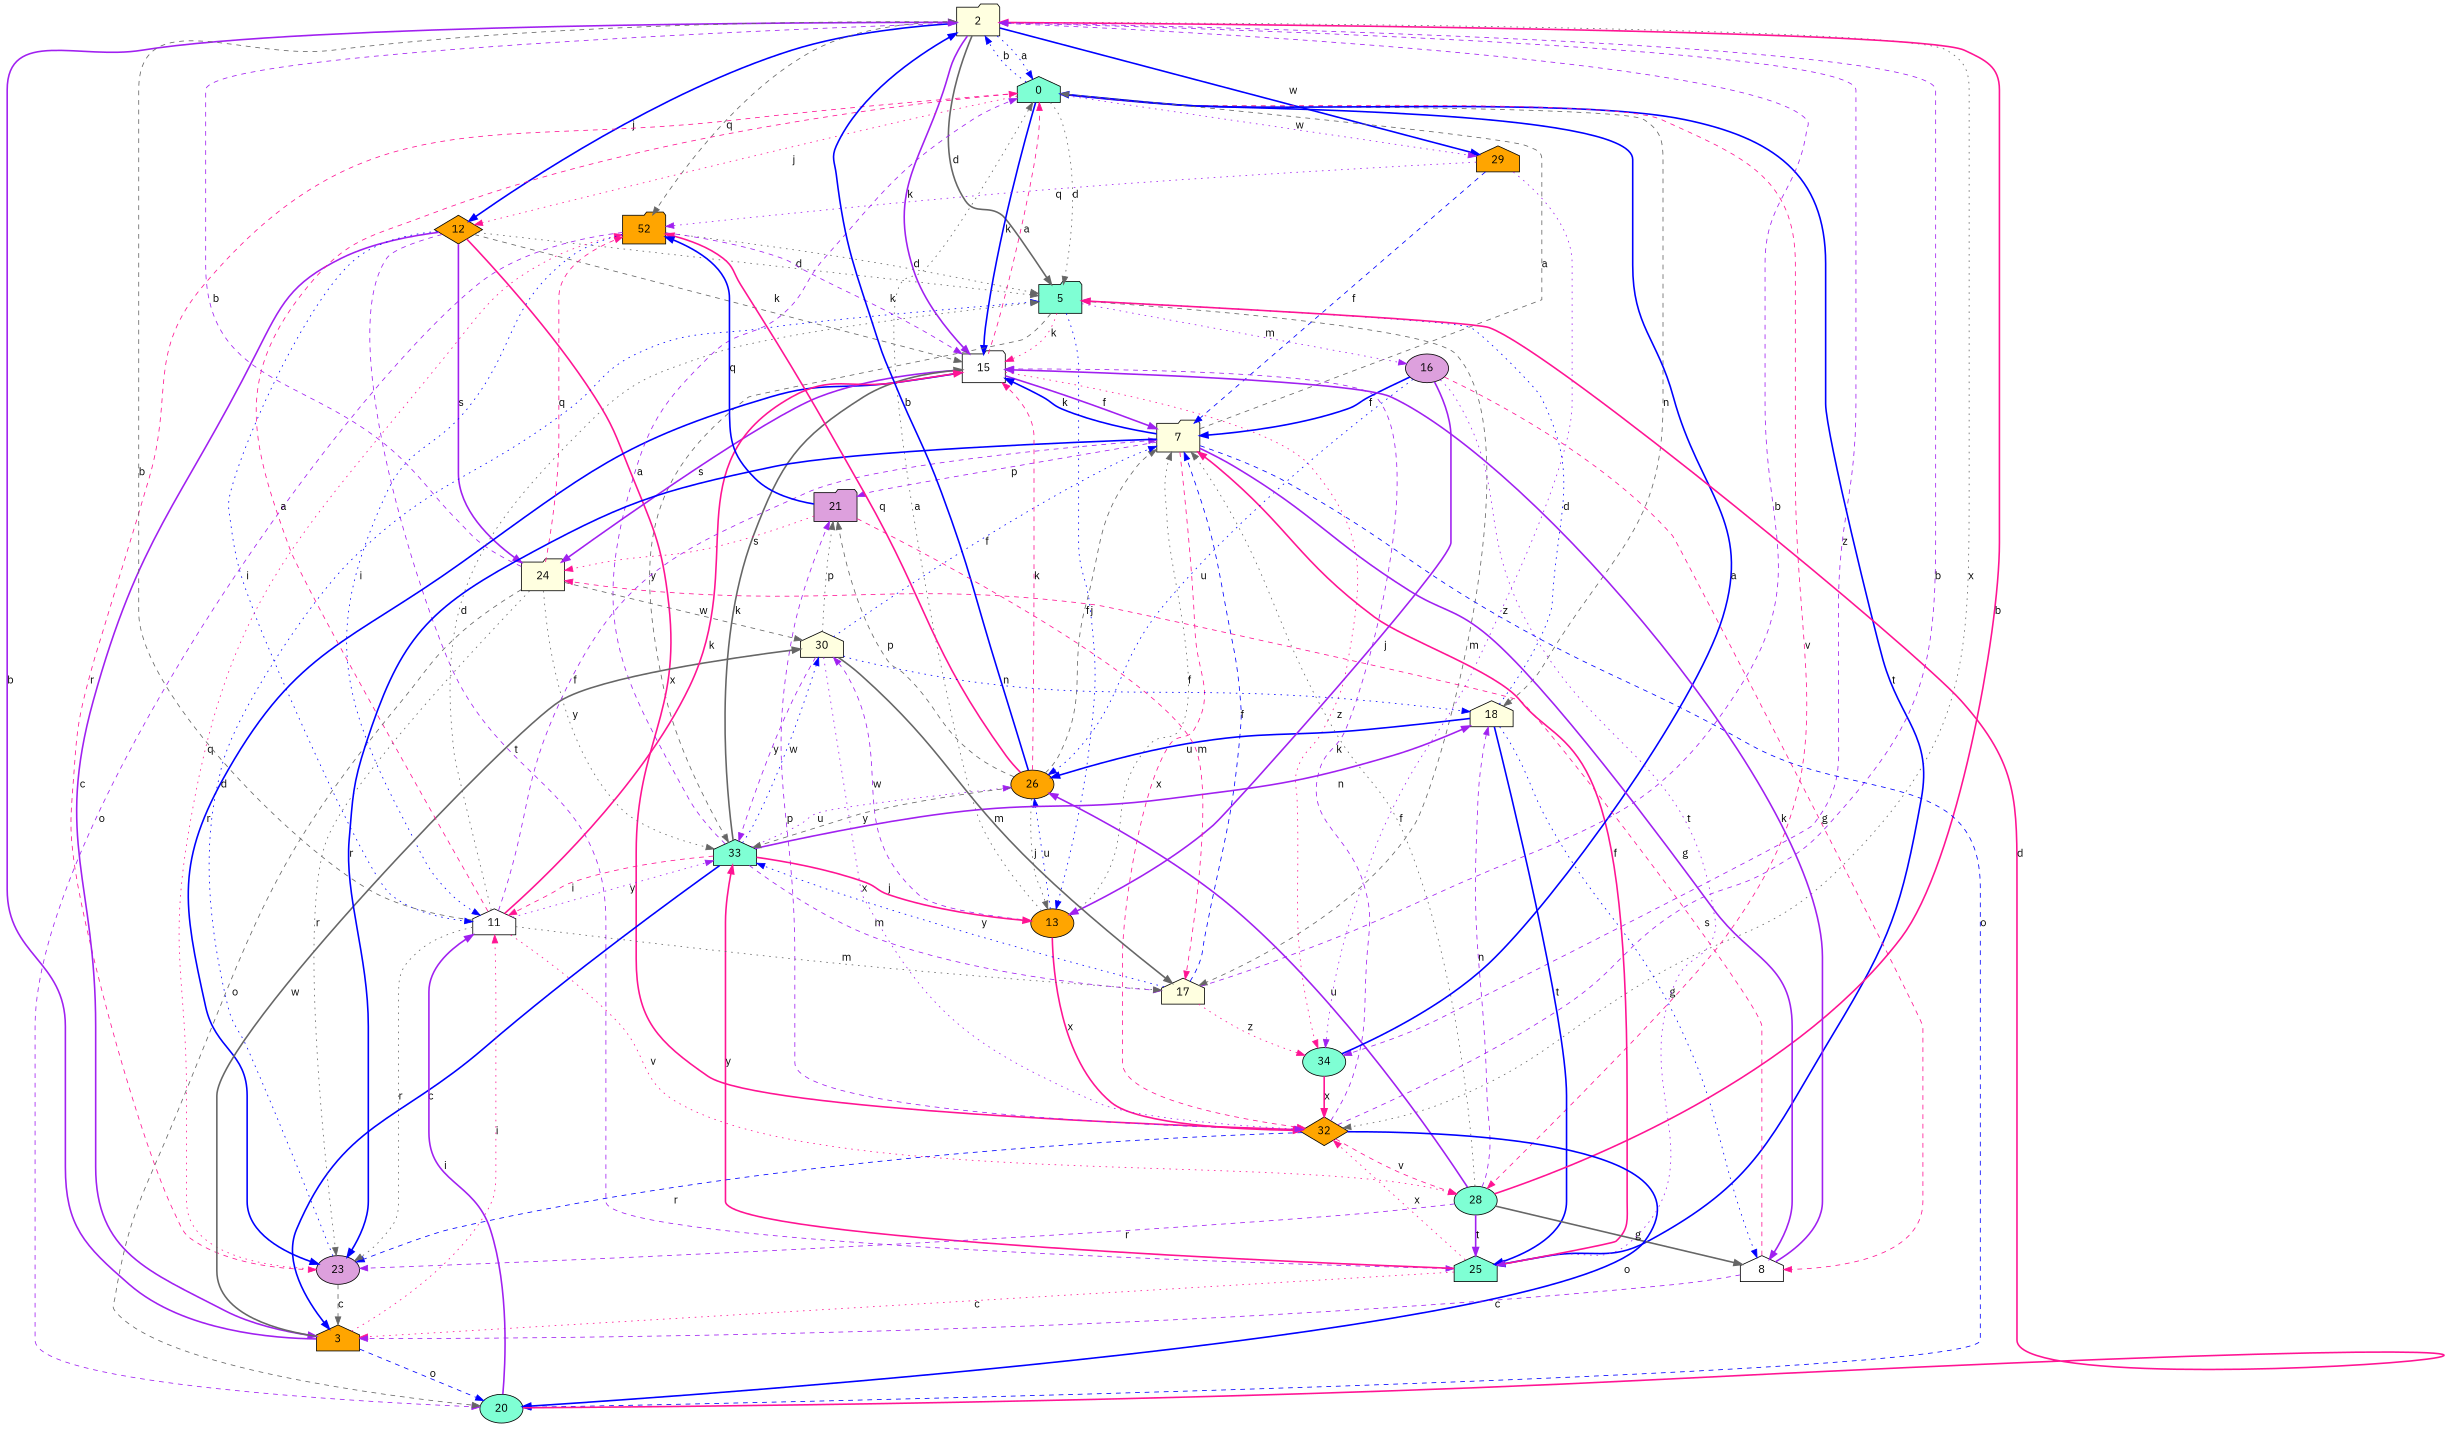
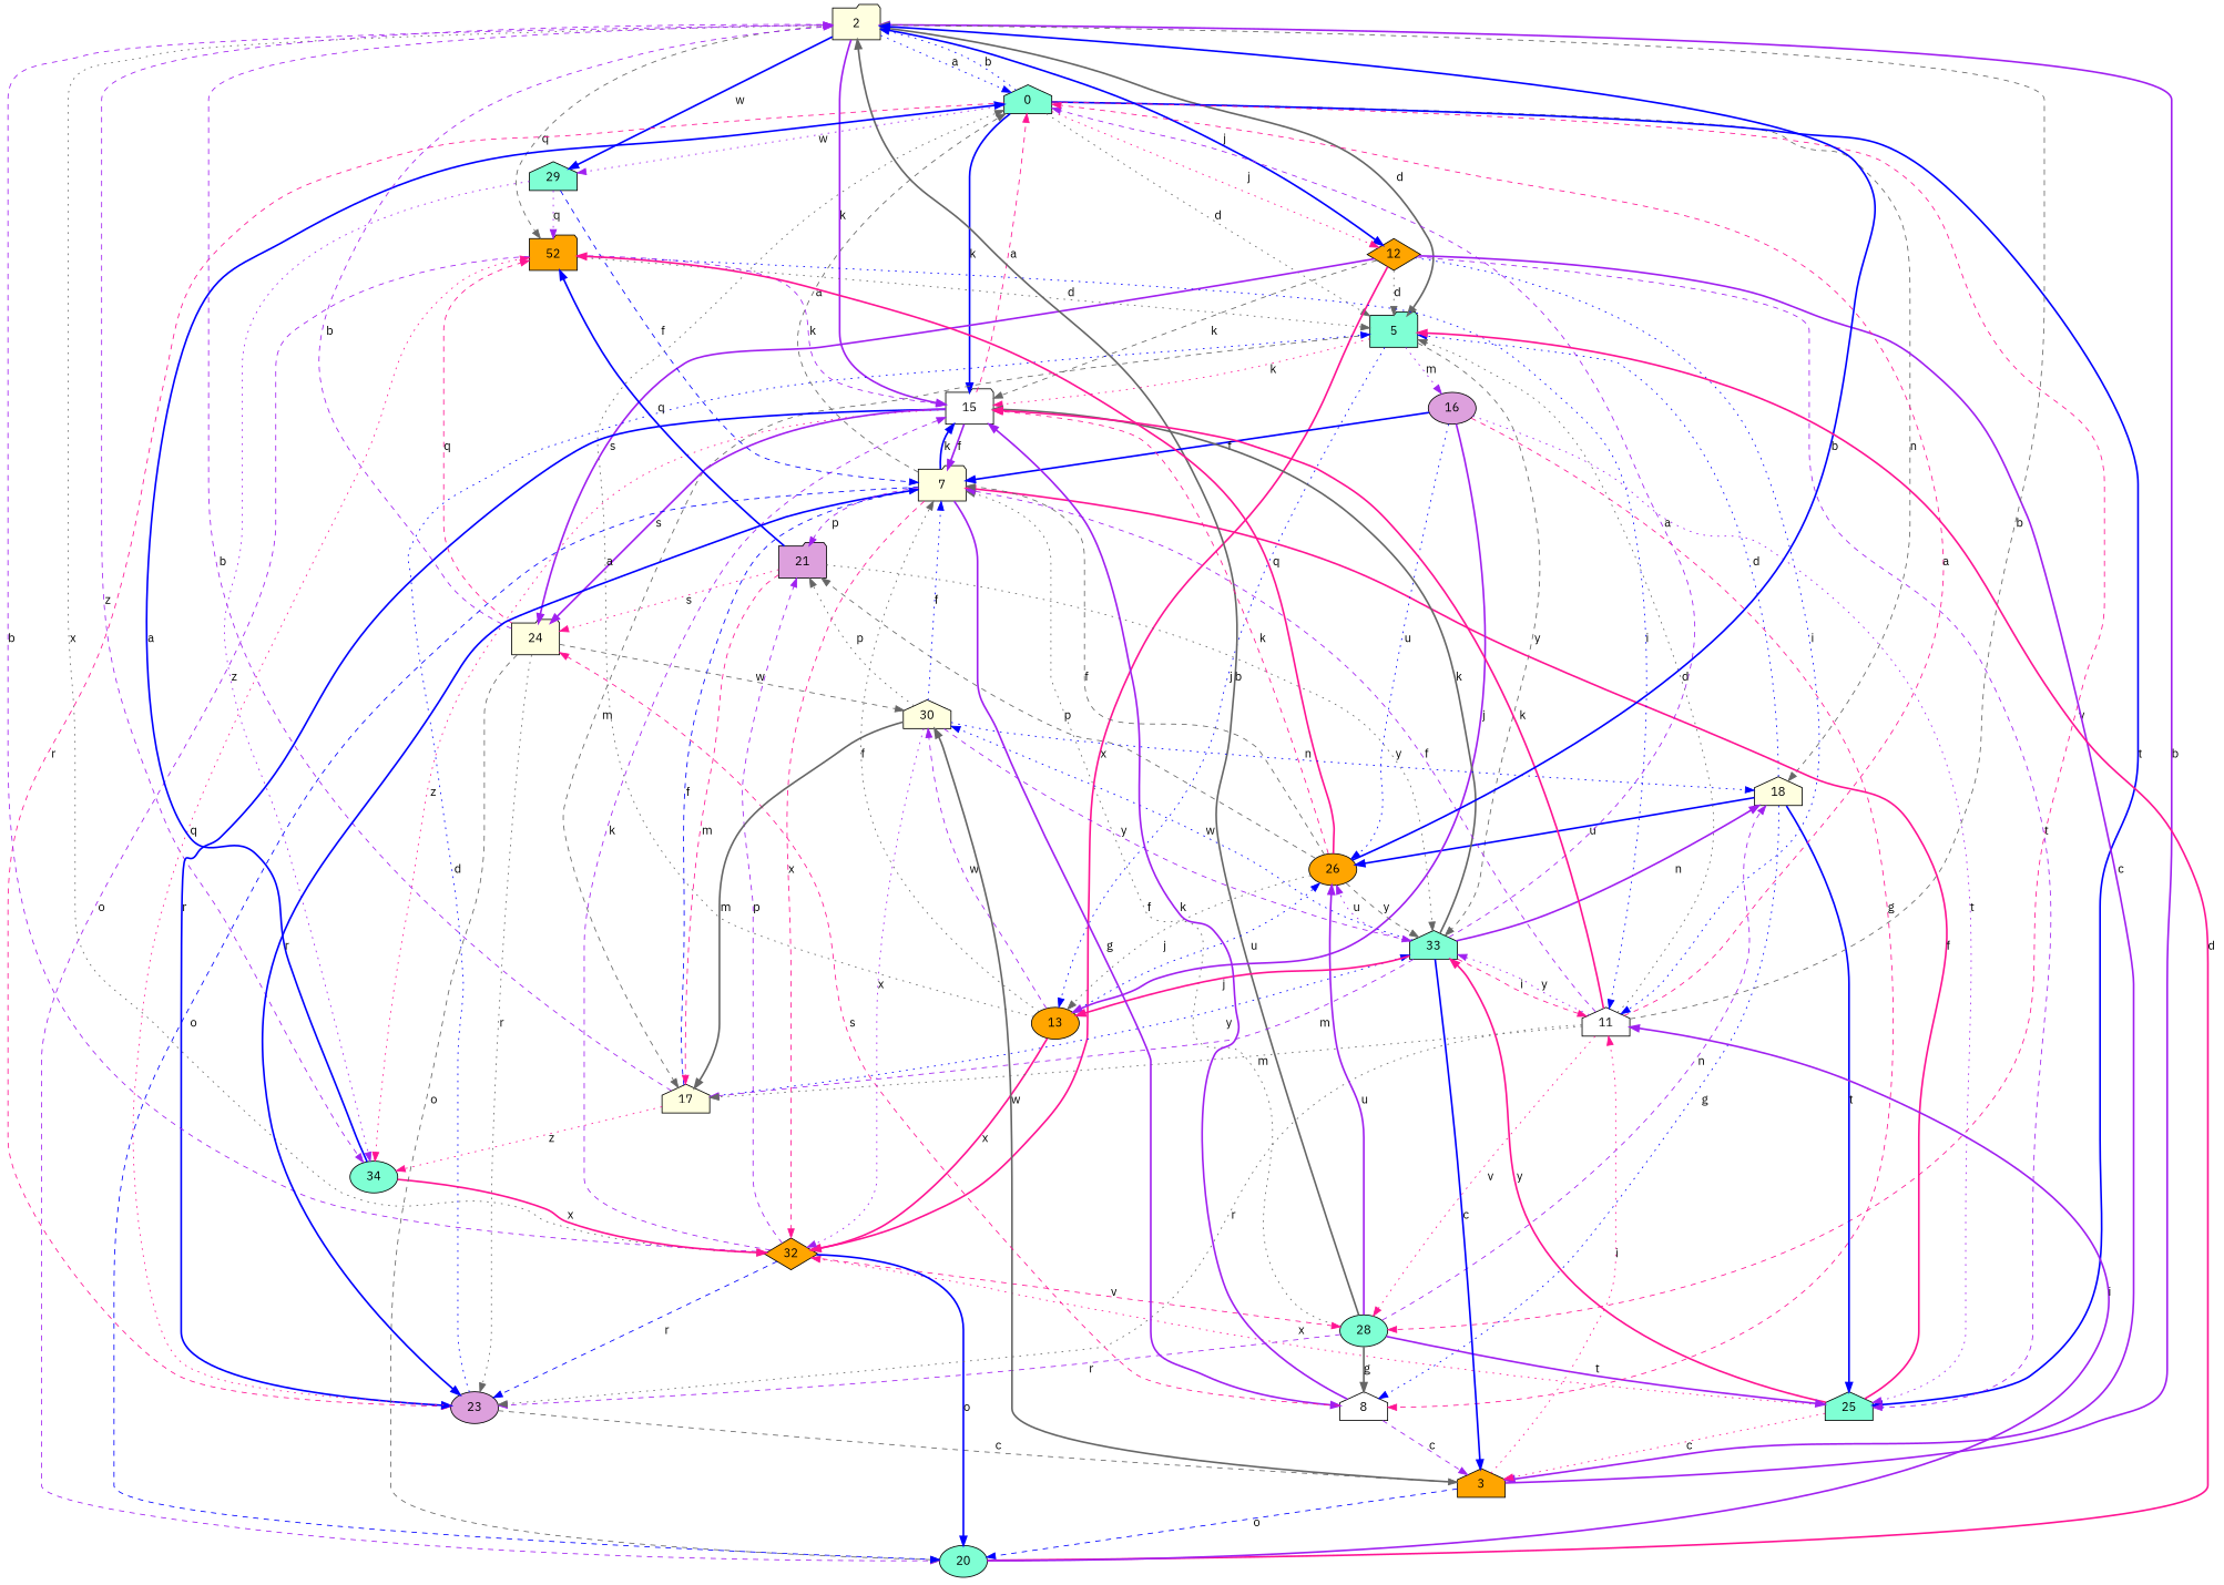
  strict digraph {
    fontname="IBM Plex Sans"
    node [fillcolor=aquamarine fontname="IBM Plex Sans" shape=house style=filled]
    edge [color=purple fontname="IBM Plex Sans" style=dashed]
    2 [fillcolor=lightyellow shape=folder]
    0
    5 [shape=folder]
    12 [fillcolor=orange shape=diamond]
    15 [fillcolor=white shape=folder]
    18 [fillcolor=lightyellow]
    23 [fillcolor=plum shape=ellipse]
    25
    28 [shape=ellipse]
-   29 [fillcolor=orange]
+   29
    n11 [fillcolor=orange label=52 shape=folder]
    32 [fillcolor=orange shape=diamond]
    34 [shape=ellipse]
    13 [fillcolor=orange shape=ellipse]
    16 [fillcolor=plum shape=ellipse]
    17 [fillcolor=lightyellow]
    33
    3 [fillcolor=orange]
    11 [fillcolor=white]
    24 [fillcolor=lightyellow shape=folder]
    7 [fillcolor=lightyellow shape=folder]
    8 [fillcolor=white]
    26 [fillcolor=orange shape=ellipse]
    20 [shape=ellipse]
    21 [fillcolor=plum shape=folder]
    30 [fillcolor=lightyellow]
    2 -> 0 [color=blue label=a style=dotted]
    2 -> 5 [color=gray40 label=d style=bold]
    2 -> 12 [color=blue label=j style=bold]
    2 -> 15 [label=k style=bold]
    2 -> 29 [color=blue label=w style=bold]
    2 -> n11 [color=gray40 label=q]
    2 -> 32 [color=gray40 label=x style=dotted]
    2 -> 34 [label=z]
    0 -> 2 [color=blue label=b style=dotted]
    0 -> 5 [color=gray40 label=d style=dotted]
    0 -> 12 [color=deeppink label=j style=dotted]
    0 -> 15 [color=blue label=k style=bold]
    0 -> 18 [color=gray40 label=n]
    0 -> 23 [color=deeppink label=r]
    0 -> 25 [color=blue label=t style=bold]
    0 -> 28 [color=deeppink label=v]
    0 -> 29 [label=w style=dotted]
    5 -> 15 [color=deeppink label=k style=dotted]
    5 -> 13 [color=blue label=j style=dotted]
    5 -> 16 [label=m style=dotted]
    5 -> 17 [color=gray40 label=m]
    5 -> 33 [color=gray40 label=y]
    12 -> 5 [color=gray40 label=d style=dotted]
    12 -> 15 [color=gray40 label=k]
    12 -> 25 [label=t]
    12 -> 32 [color=deeppink label=x style=bold]
    12 -> 3 [label=c style=bold]
    12 -> 11 [color=blue label=i style=dotted]
    12 -> 24 [label=s style=bold]
    15 -> 0 [color=deeppink label=a]
    15 -> 23 [color=blue label=r style=bold]
    15 -> 34 [color=deeppink label=z style=dotted]
    15 -> 24 [label=s style=bold]
    15 -> 7 [label=f style=bold]
    18 -> 5 [color=blue label=d style=dotted]
    18 -> 25 [color=blue label=t style=bold]
    18 -> 8 [color=blue label=g style=dotted]
    18 -> 26 [color=blue label=u style=bold]
    23 -> 5 [color=blue label=d style=dotted]
    23 -> n11 [color=deeppink label=q style=dotted]
    23 -> 3 [color=gray40 label=c]
    25 -> 32 [color=deeppink label=x style=dotted]
    25 -> 33 [color=deeppink label=y style=bold]
    25 -> 3 [color=deeppink label=c style=dotted]
    25 -> 7 [color=deeppink label=f style=bold]
-   28 -> 2 [color=deeppink label=b style=bold]
+   28 -> 2 [color=gray40 label=b style=bold]
    28 -> 18 [label=n]
    28 -> 23 [label=r]
    28 -> 25 [label=t style=bold]
    28 -> 7 [color=gray40 label=f style=dotted]
    28 -> 8 [color=gray40 label=g style=bold]
    28 -> 26 [label=u style=bold]
    29 -> n11 [label=q style=dotted]
    29 -> 34 [label=z style=dotted]
    29 -> 7 [color=blue label=f]
    n11 -> 5 [color=gray40 label=d style=dotted]
    n11 -> 15 [label=k]
    n11 -> 11 [color=blue label=i style=dotted]
    n11 -> 20 [label=o]
    32 -> 2 [label=b]
    32 -> 15 [label=k]
    32 -> 23 [color=blue label=r]
    32 -> 28 [color=deeppink label=v]
    32 -> 20 [color=blue label=o style=bold]
    32 -> 21 [label=p]
    34 -> 0 [color=blue label=a style=bold]
    34 -> 32 [color=deeppink label=x style=bold]
    13 -> 0 [color=gray40 label=a style=dotted]
    13 -> 32 [color=deeppink label=x style=bold]
    13 -> 7 [color=gray40 label=f style=dotted]
    13 -> 26 [color=blue label=u style=dotted]
    13 -> 30 [label=w]
    16 -> 25 [label=t style=dotted]
    16 -> 13 [label=j style=bold]
    16 -> 7 [color=blue label=f style=bold]
    16 -> 8 [color=deeppink label=g]
    16 -> 26 [color=blue label=u style=dotted]
    17 -> 2 [label=b]
    17 -> 34 [color=deeppink label=z style=dotted]
    17 -> 33 [color=blue label=y style=dotted]
    17 -> 7 [color=blue label=f]
    33 -> 0 [label=a]
    33 -> 15 [color=gray40 label=k style=bold]
    33 -> 18 [label=n style=bold]
    33 -> 13 [color=deeppink label=j style=bold]
    33 -> 17 [label=m]
    33 -> 3 [color=blue label=c style=bold]
    33 -> 11 [color=deeppink label=i]
    33 -> 26 [label=u style=dotted]
    33 -> 30 [color=blue label=w style=dotted]
    3 -> 2 [label=b style=bold]
    3 -> 11 [color=deeppink label=i style=dotted]
    3 -> 20 [color=blue label=o]
    3 -> 30 [color=gray40 label=w style=bold]
    11 -> 2 [color=gray40 label=b]
    11 -> 0 [color=deeppink label=a]
    11 -> 5 [color=gray40 label=d style=dotted]
    11 -> 15 [color=deeppink label=k style=bold]
    11 -> 23 [color=gray40 label=r style=dotted]
    11 -> 28 [color=deeppink label=v style=dotted]
    11 -> 17 [color=gray40 label=m style=dotted]
    11 -> 33 [label=y style=dotted]
    11 -> 7 [label=f]
    24 -> 2 [label=b]
    24 -> 23 [color=gray40 label=r style=dotted]
    24 -> n11 [color=deeppink label=q]
    24 -> 20 [color=gray40 label=o]
    24 -> 30 [color=gray40 label=w]
    7 -> 0 [color=gray40 label=a]
    7 -> 15 [color=blue label=k style=bold]
    7 -> 23 [color=blue label=r style=bold]
    7 -> 32 [color=deeppink label=x]
    7 -> 8 [label=g style=bold]
    7 -> 20 [color=blue label=o]
    7 -> 21 [label=p]
    8 -> 15 [label=k style=bold]
    8 -> 3 [label=c]
    8 -> 24 [color=deeppink label=s]
    26 -> 2 [color=blue label=b style=bold]
    26 -> 15 [color=deeppink label=k]
    26 -> n11 [color=deeppink label=q style=bold]
    26 -> 13 [color=gray40 label=j style=dotted]
    26 -> 33 [color=gray40 label=y]
    26 -> 7 [color=gray40 label=f]
    26 -> 21 [color=gray40 label=p]
    20 -> 5 [color=deeppink label=d style=bold]
    20 -> 11 [label=i style=bold]
    21 -> n11 [color=blue label=q style=bold]
    21 -> 17 [color=deeppink label=m]
-   24 -> 33 [color=gray40 label=y style=dotted]
+   21 -> 33 [color=gray40 label=y style=dotted]
    21 -> 24 [color=deeppink label=s style=dotted]
    30 -> 18 [color=blue label=n style=dotted]
    30 -> 32 [label=x style=dotted]
    30 -> 17 [color=gray40 label=m style=bold]
    30 -> 33 [label=y]
    30 -> 7 [color=blue label=f style=dotted]
    30 -> 21 [color=gray40 label=p style=dotted]
  }
